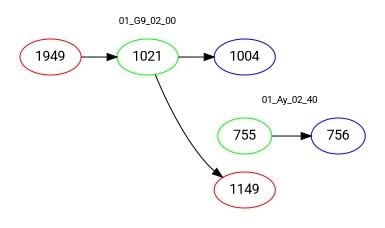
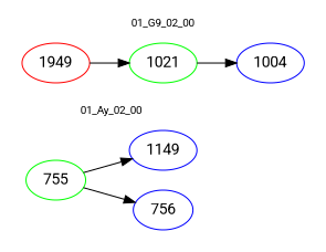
  digraph {
    fontname=Roboto
    rankdir=LR
    node [color=green fontname=Roboto]
    edge [color=black fontname=Roboto]
    n1 [label=755]
    n2 [color=blue label=756]
-   n3 [color=red label=1149]
+   n3 [color=blue label=1149]
    n4 [label=1021]
    n5 [color=blue label=1004]
    n6 [color=red label=1949]
    subgraph cluster_1 {
      color=white
      fontsize=10
-     label="01_Ay_02_40"
+     label="01_Ay_02_00"
      n1
      n2
      n3
    }
    subgraph cluster_2 {
      color=white
      fontsize=10
      label="01_G9_02_00"
      n4
      n5
      n6
    }
    n1 -> n2
-   n4 -> n3
+   n1 -> n3
    n4 -> n5
    n6 -> n4
  }
